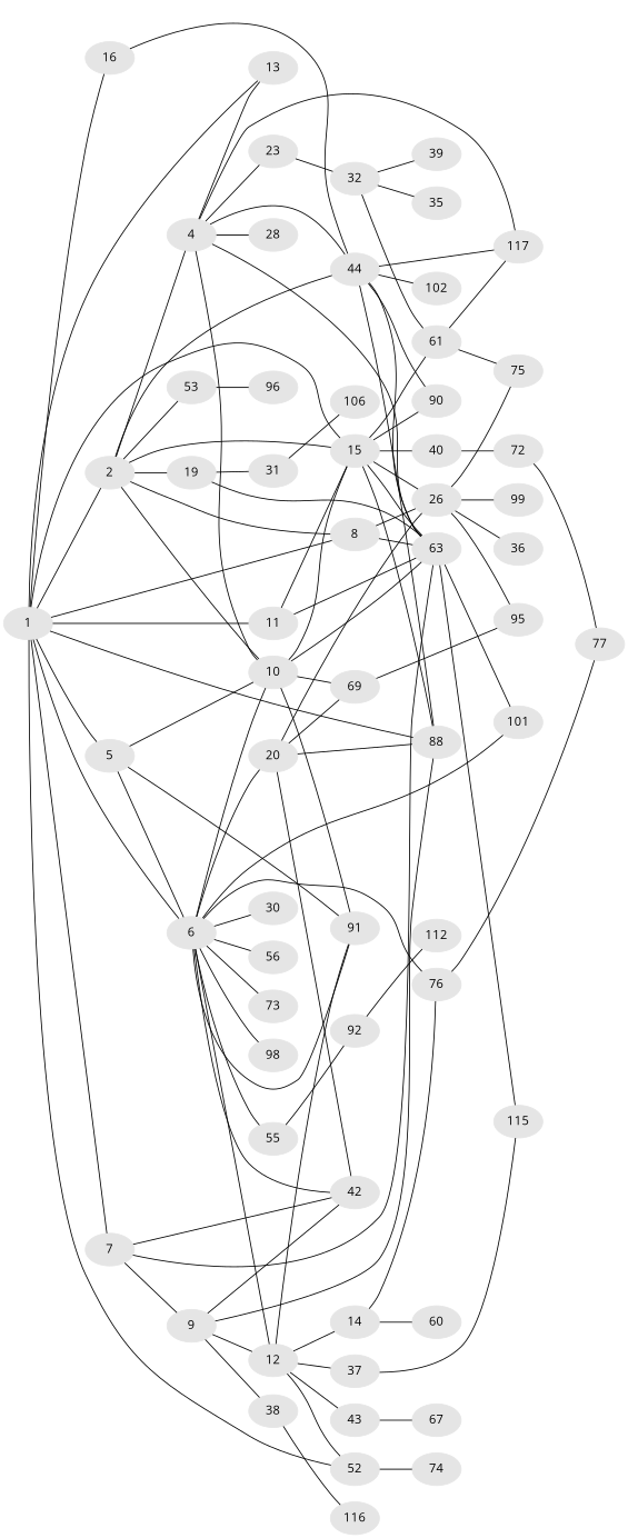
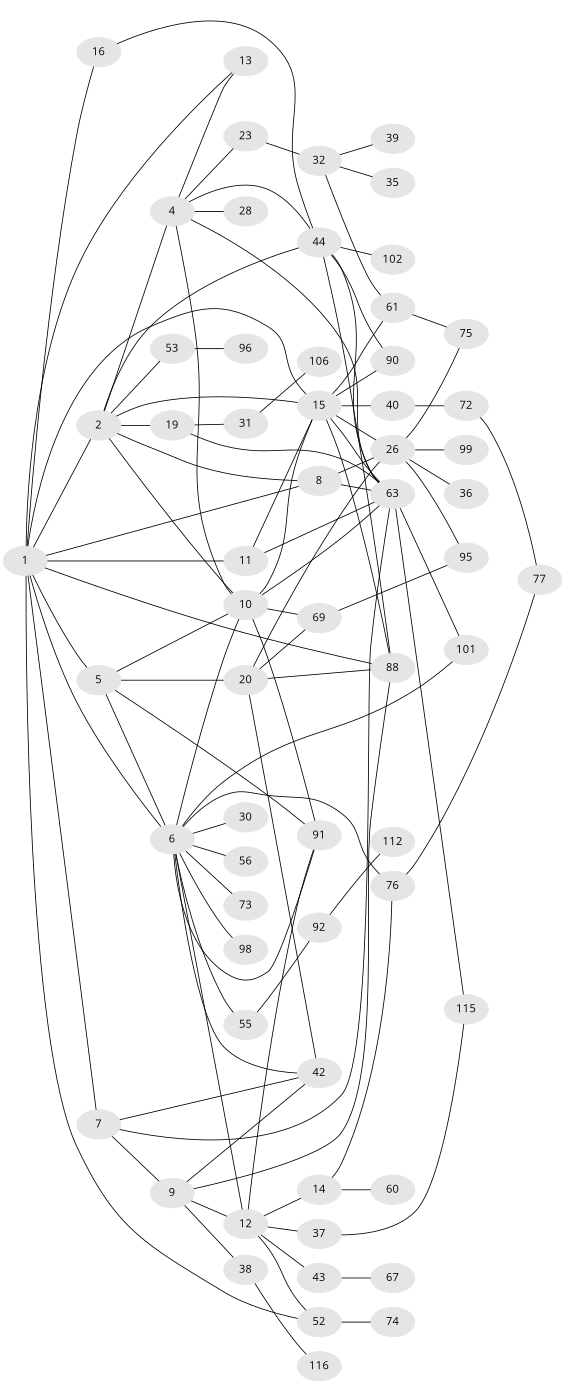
  graph {
    fontname="Open Sans"
    rankdir=LR
    node [color=gray90 fontname="Open Sans" style=filled]
    edge [fontname="Open Sans"]
    1 [super="+3"]
    2
    5
    6 [super="+17+104+24"]
    7 [super="+91"]
    8 [super="+89+54"]
    11 [super="+22"]
    13
    15 [super="+45+34"]
    16
    52 [super="+124"]
    88 [super="+103+108"]
    10 [super="+110+47+41"]
    4 [super="+93+18"]
    19
    44 [super="+48"]
    53 [super="+62"]
    20 [super="+33+27"]
    n19 [label=91 super="+125"]
    12 [super="+50"]
    30
    42 [super="+49"]
    55
    56
    73
    76
    98
    101
    63 [super="+80+71+86"]
    9
    26 [super="+64+29+66"]
    69
    40
    61
    90
    74
    23
    28
-   117
    31
    102
    96
    32
    115
    14
    37 [super="+107"]
    43
    92 [super="+109"]
    77
    38
    36 [super="+119"]
    75
    95
    99
    116
    60
    67
    72
    106
    35 [super="+51"]
    39 [super="+57"]
    112
    1 -- 2
    1 -- 5
    1 -- 6
    1 -- 7
    1 -- 8
    1 -- 11
    1 -- 13
    1 -- 15
    1 -- 16
    1 -- 52
    1 -- 88
    2 -- 8
    2 -- 15
    2 -- 10 [weight=2]
    2 -- 4
    2 -- 19
    2 -- 44
    2 -- 53
    5 -- 6
    5 -- 10
-   6 -- 20
+   5 -- 20
    5 -- n19
    6 -- 10
    6 -- n19
    6 -- 12
    6 -- 30
    6 -- 42
    6 -- 55
    6 -- 56
    6 -- 73
    6 -- 76
    6 -- 98
    6 -- 101
    7 -- 42
    7 -- 63
    7 -- 9
    8 -- 63 [weight=3]
    8 -- 26
    11 -- 15
    11 -- 63
    15 -- 88
    15 -- 63
    15 -- 26
    15 -- 40
    15 -- 61
    15 -- 90
    16 -- 44
    52 -- 74
    10 -- 15 [weight=2]
    10 -- n19
    10 -- 63
    10 -- 69
    4 -- 13
    4 -- 10
    4 -- 44
    4 -- 63 [weight=2]
    4 -- 23
    4 -- 28
-   4 -- 117
    19 -- 63
    19 -- 31
    44 -- 88
    44 -- 63
    44 -- 90
-   44 -- 117
    44 -- 102
    53 -- 96
    20 -- 88 [weight=2]
    20 -- 42
    20 -- 26 [weight=2]
    20 -- 69
    12 -- 52
    12 -- n19
    12 -- 14
    12 -- 37
    12 -- 43
    55 -- 92
    76 -- 77
    63 -- 101
    63 -- 115
    9 -- 88
    9 -- 12
    9 -- 42
    9 -- 38
    26 -- 36
    26 -- 75
    26 -- 95
    26 -- 99
    69 -- 95
    40 -- 72
-   61 -- 117
    61 -- 75
    23 -- 32
    31 -- 106
    32 -- 61
    32 -- 35
    32 -- 39
    14 -- 76
    14 -- 60
    37 -- 115
    43 -- 67
    92 -- 112
    38 -- 116
    72 -- 77
  }
